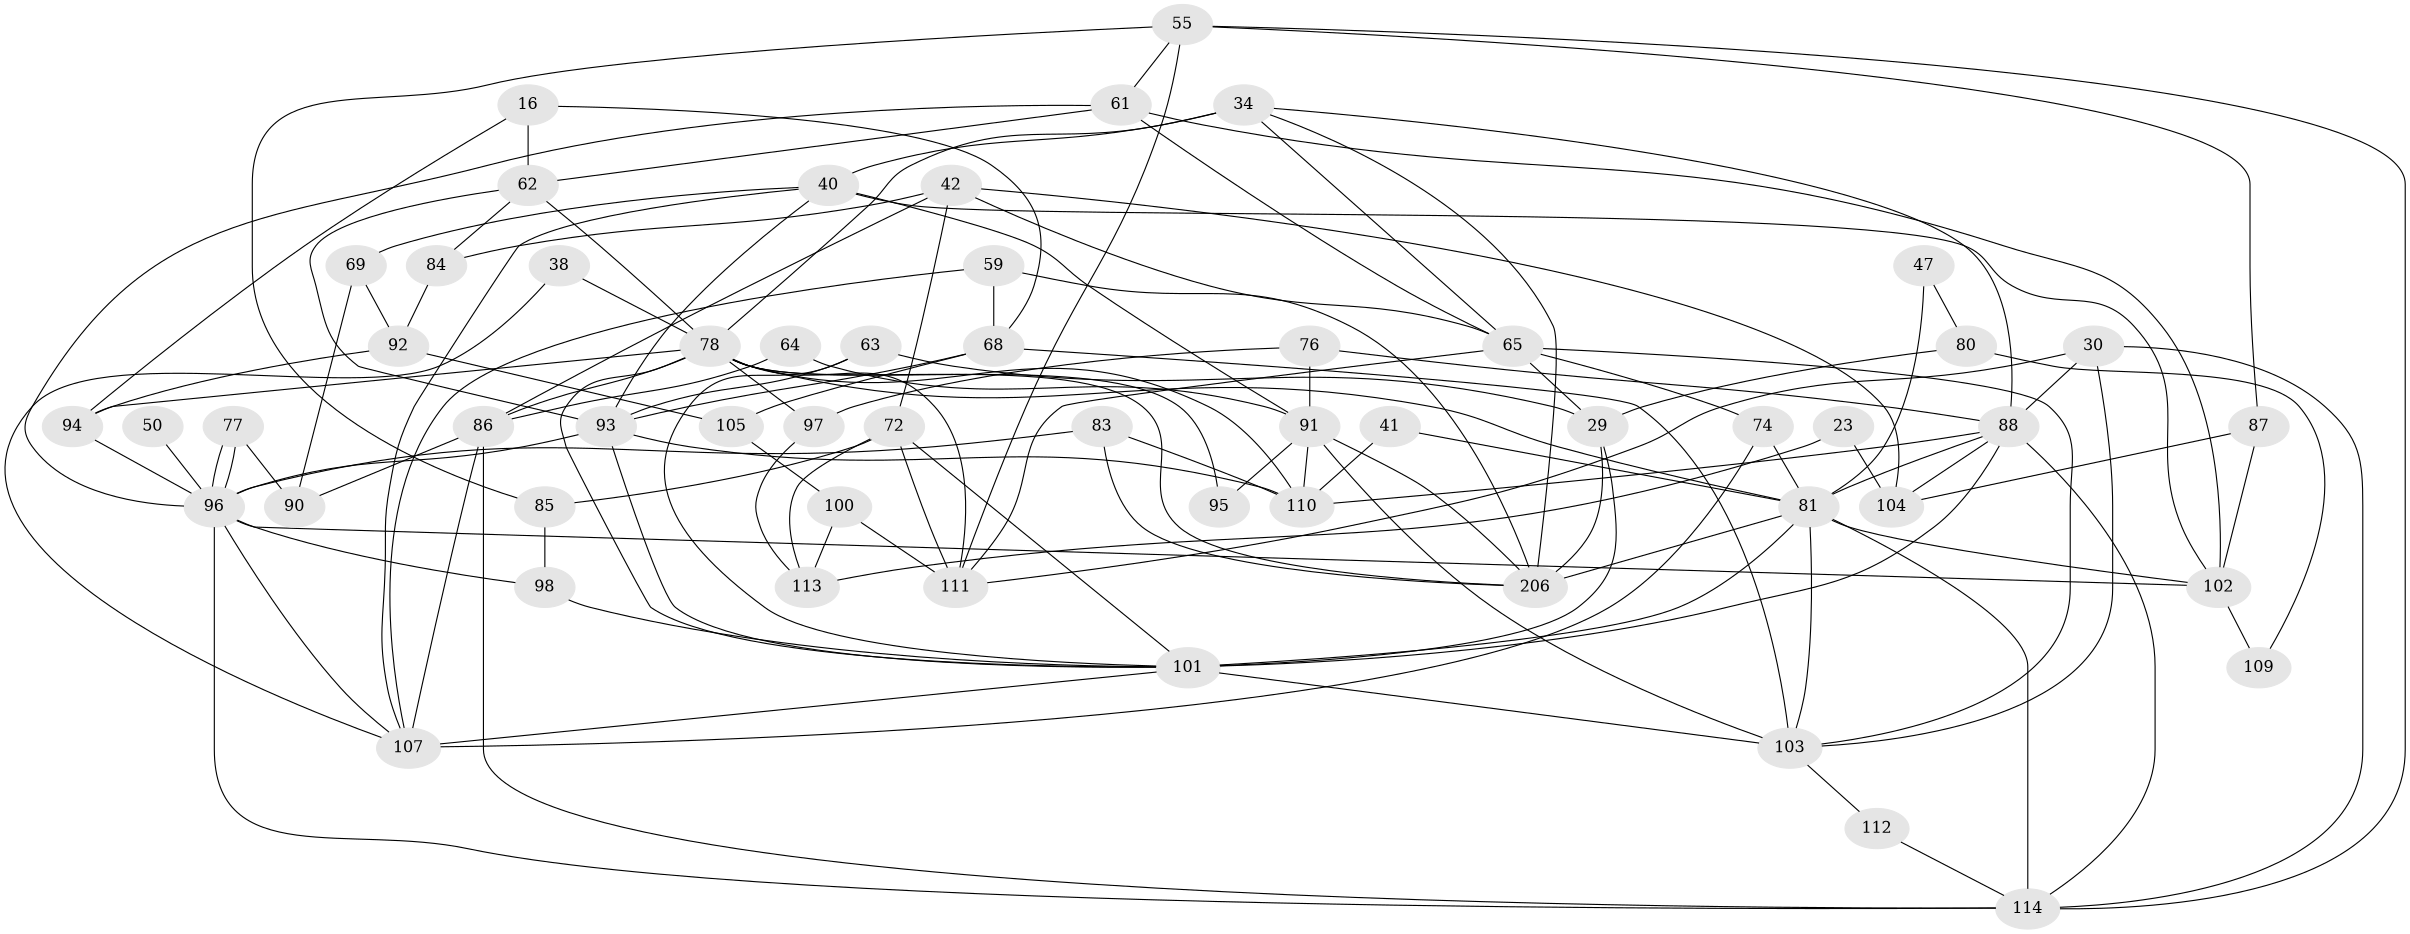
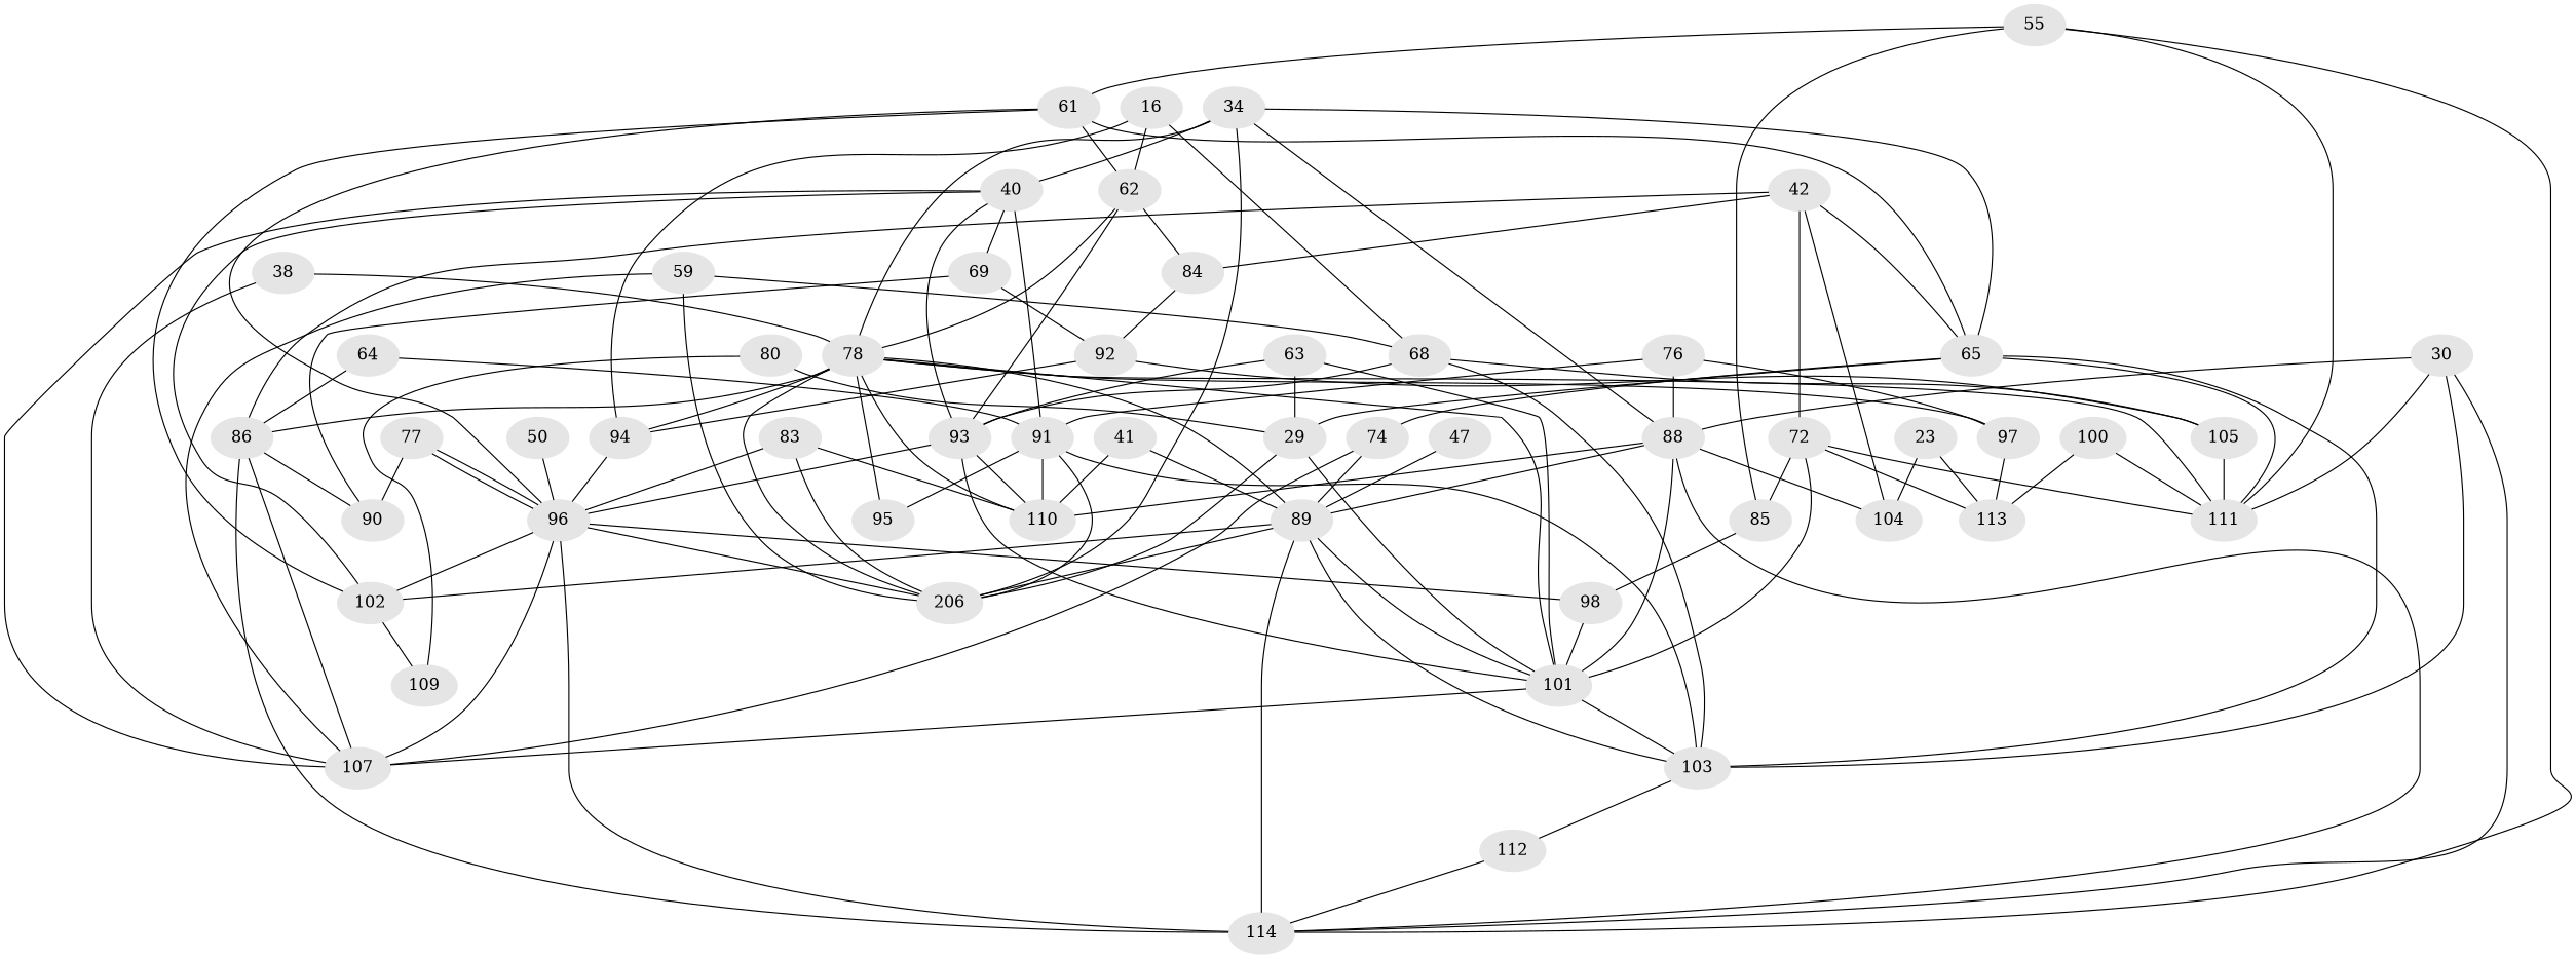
  graph {
    node [color=gray90 style=filled]
    94 [super="+79"]
    92
    105 [super="+37"]
    n4 [label=29 super="+24+67"]
    n5 [label=206 super="+75"]
    101 [super="+48+66+53"]
    110 [super="+82"]
    16
    62
    68
    78 [super="+25+44"]
    93 [super="+7+58"]
    84
    103 [super="+8+22+73"]
    96 [super="+20+13+70"]
    23
    104
    113
    88 [super="+21"]
    114 [super="+45+108"]
-   89 [super="+5+31" label=81]
+   89 [super="+5+31"]
    30
    111 [super="+14+54+81"]
    112
    34 [super="+27+28"]
    40 [super="+4"]
    65 [super="+57"]
    107 [super="+56"]
    69
    91 [super="+51"]
    102 [super="+71"]
    74 [super="+12"]
    86
    97
    95
    38
    90
    109
    41 [super="+36"]
    42
    72
    85 [super="+46"]
    47
    80
    98
    50
    55 [super="+29"]
    61
-   87 [super="+18"]
    59 [super="+49"]
    63 [super="+35"]
    64
    76
    77
    83
    100
    94 -- 96
    92 -- 94 [weight=2]
    92 -- 105
-   105 -- 100
+   105 -- 111
    n4 -- n5
    n4 -- 101
    101 -- 103 [weight=3]
    101 -- 107 [weight=2]
    16 -- 94
    16 -- 62
    16 -- 68
    62 -- 78
    62 -- 93
    62 -- 84
    68 -- 105 [weight=2]
    68 -- 93
    68 -- 103
    78 -- 94
    78 -- n5
    78 -- 101 [weight=2]
    78 -- 110
    78 -- 89
    78 -- 111 [weight=2]
    78 -- 86
    78 -- 97
    78 -- 95
    93 -- 101 [weight=2]
    93 -- 110
    93 -- 96
    84 -- 92
    103 -- 112
+   96 -- n5
    96 -- 114 [weight=2]
    96 -- 107
    96 -- 102 [weight=2]
    96 -- 98
    23 -- 104
    23 -- 113
    88 -- 101 [weight=4]
    88 -- 110
    88 -- 104
    88 -- 114
    88 -- 89
    89 -- n5
    89 -- 101
    89 -- 103
    89 -- 114 [weight=3]
    89 -- 102
    30 -- 103
    30 -- 88
    30 -- 114
    30 -- 111
    112 -- 114
    34 -- n5
    34 -- 78
    34 -- 88
    34 -- 40 [weight=3]
    34 -- 65
    40 -- 93 [weight=2]
    40 -- 107
    40 -- 69
    40 -- 91 [weight=2]
    40 -- 102
    65 -- n4
    65 -- 103 [weight=2]
    65 -- 111
    65 -- 74
    69 -- 92
    69 -- 90
    91 -- n5 [weight=2]
    91 -- 110 [weight=2]
    91 -- 103 [weight=2]
    91 -- 95
    102 -- 109
    74 -- 89
    74 -- 107
    86 -- 114
    86 -- 107
    86 -- 90
    97 -- 113
    38 -- 78
    38 -- 107
    41 -- 110 [weight=2]
    41 -- 89
    42 -- 84
    42 -- 104
    42 -- 65
    42 -- 86
    42 -- 72
    72 -- 101
    72 -- 113
    72 -- 111
    72 -- 85
    85 -- 98
    47 -- 89
-   47 -- 80
    80 -- n4 [weight=2]
    80 -- 109
    98 -- 101
    50 -- 96
    55 -- 114 [weight=2]
    55 -- 111 [weight=2]
    55 -- 85 [weight=2]
    55 -- 61 [weight=2]
-   55 -- 87
    61 -- 62
    61 -- 96
    61 -- 65
    61 -- 102
-   87 -- 104
-   87 -- 102 [weight=2]
    59 -- n5 [weight=2]
    59 -- 68
    59 -- 107
    63 -- n4 [weight=3]
    63 -- 101
    63 -- 93 [weight=2]
    64 -- 91
    64 -- 86
    76 -- 88
    76 -- 91
    76 -- 97
    77 -- 96
    77 -- 96
    77 -- 90
    83 -- n5
    83 -- 110
    83 -- 96
    100 -- 113
    100 -- 111
  }
